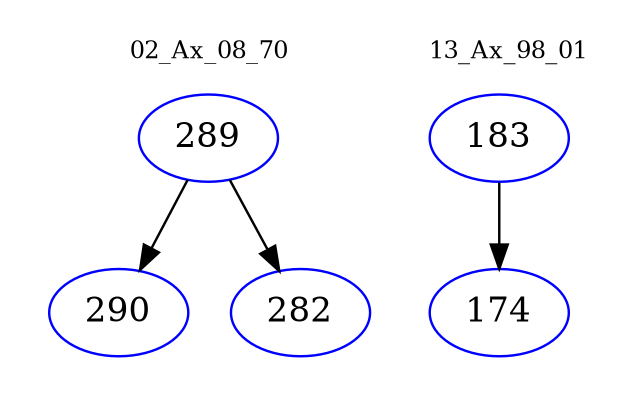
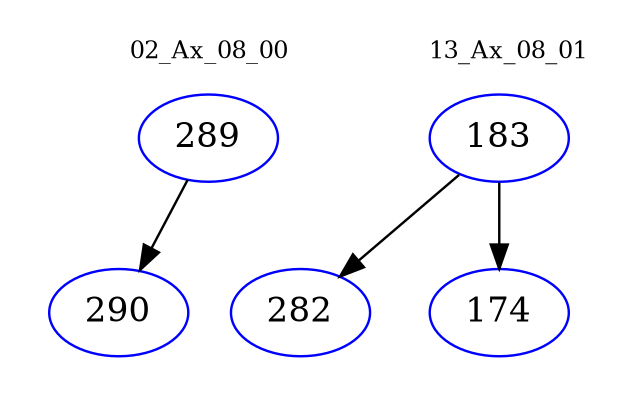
  digraph {
    node [color=blue]
    edge [color=black]
    n1 [label=289]
    n2 [label=282]
    n3 [label=290]
    n4 [label=183]
    n5 [label=174]
    subgraph cluster_1 {
      color=white
      fontsize=10
-     label="02_Ax_08_70"
+     label="02_Ax_08_00"
      n1
      n2
      n3
    }
    subgraph cluster_2 {
      color=white
      fontsize=10
-     label="13_Ax_98_01"
+     label="13_Ax_08_01"
      n4
      n5
    }
-   n1 -> n2
+   n4 -> n2
    n1 -> n3
    n4 -> n5
  }
